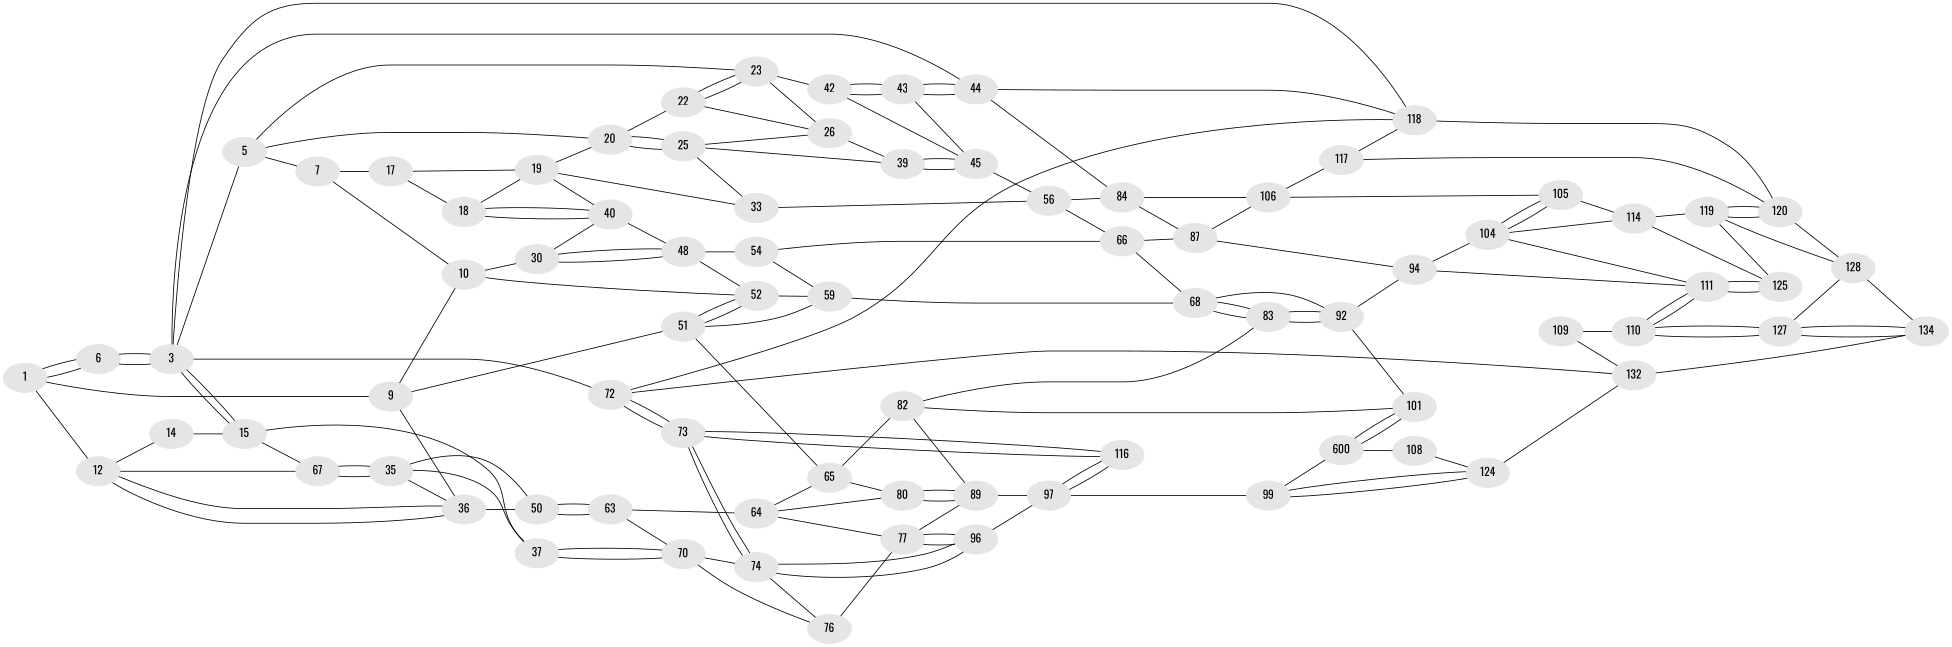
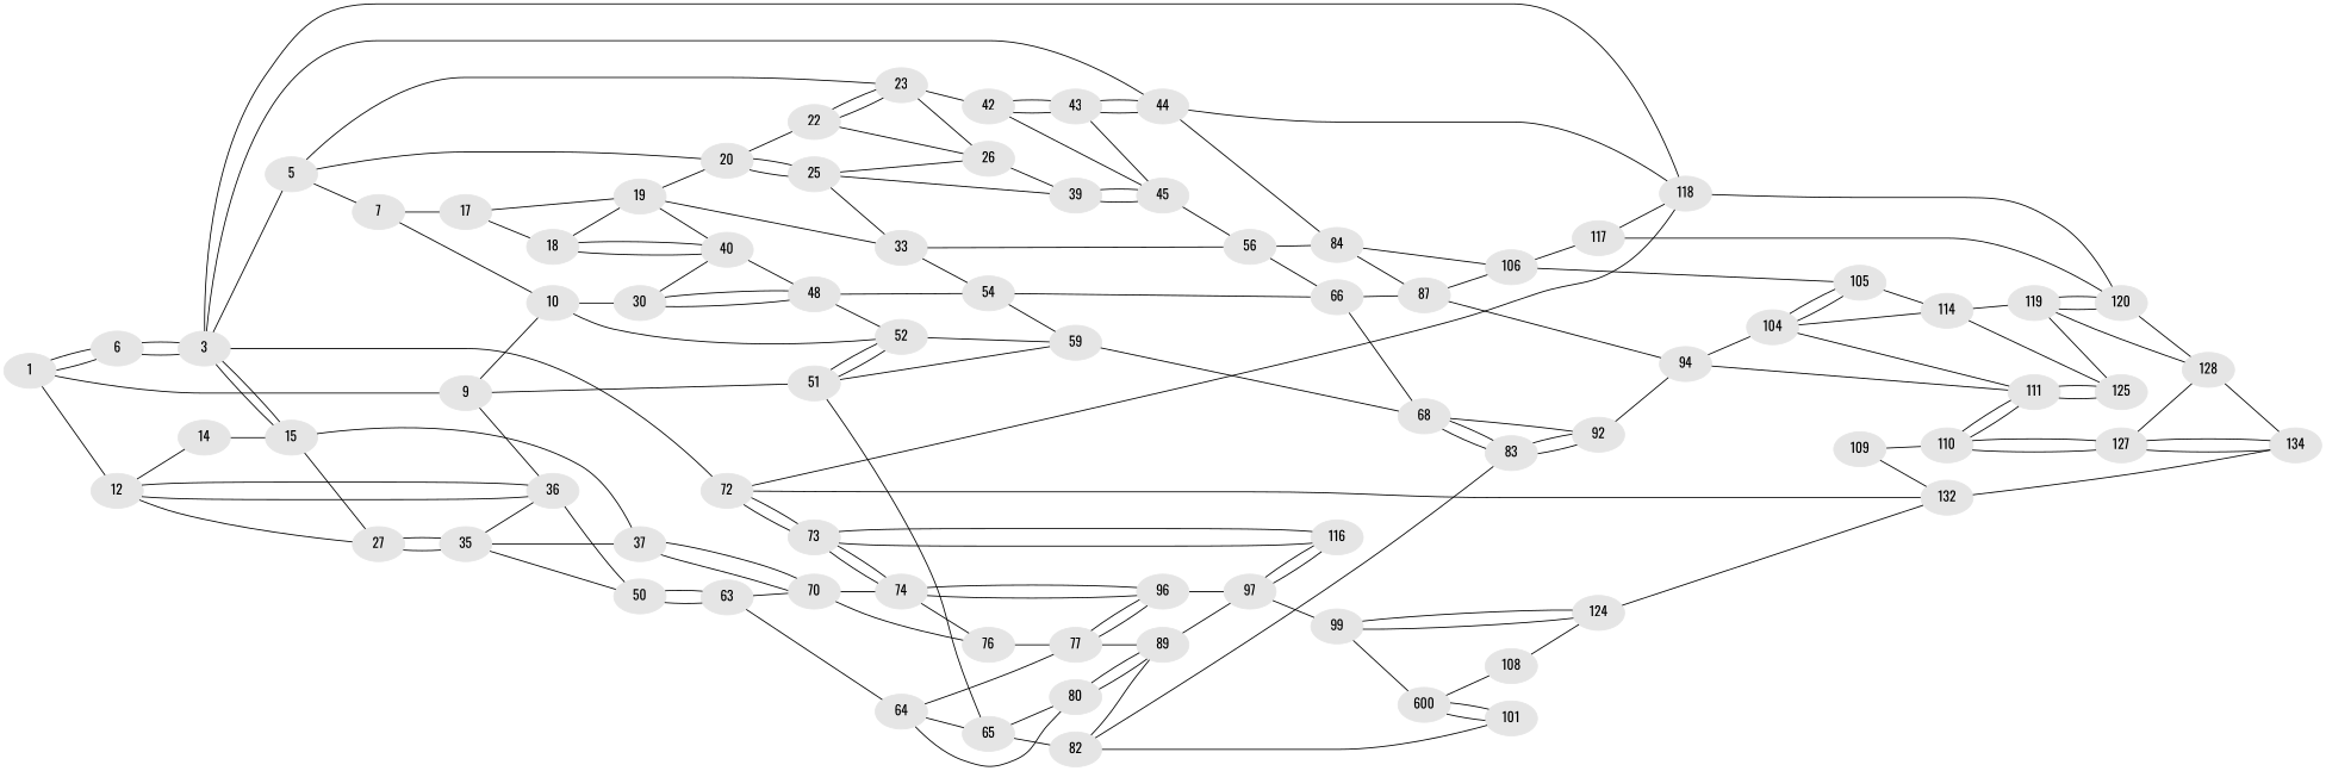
  graph {
    fontname=Oswald
    rankdir=LR
    node [color=gray90 fontname=Oswald style=filled]
    edge [fontname=Oswald]
    1 [super="+8"]
    n2 [label=6]
    9 [super="+47"]
    12 [super="+13"]
    3 [super="+4"]
    10 [super="+29"]
    36 [super="+46"]
    51 [super="+61"]
    14
-   27 [label=67]
+   27
    5 [super="+6"]
    15 [super="+16"]
    44 [super="+86"]
    72 [super="+130"]
    118 [super="+122"]
    7 [super="+11"]
    20 [super="+21"]
    23 [super="+24"]
    37
    84 [super="+85"]
    73
    132 [super="+133"]
    120 [super="+121"]
    17
    22
    25 [super="+34"]
    26 [super="+28"]
    42
    30 [super="+31"]
    52 [super="+53"]
    18
    19 [super="+32"]
    50
    59 [super="+62"]
    65 [super="+81"]
    40 [super="+41"]
    48 [super="+49"]
    35 [super="+38"]
    70 [super="+71"]
    33 [super="+55"]
    54 [super="+60"]
    56 [super="+57"]
    39
    45 [super="+58"]
    43
    66 [super="+67"]
    63
    74 [super="+75"]
    76
    87 [super="+88"]
    n51 [label=106 super="+106"]
    64 [super="+79"]
    68 [super="+69"]
    80
    82 [super="+90"]
    83
    92 [super="+93"]
    77 [super="+78"]
    96
    89 [super="+91"]
    101 [super="+102"]
    94 [super="+95"]
    116
    134
    97 [super="+98"]
    105
    117
    104 [super="+113"]
    111 [super="+112"]
    99
    114 [super="+115"]
    125
    n73 [label=600 super="+107"]
    124 [super="+131"]
    108
    119 [super="+126"]
    109
    110
    127
    128 [super="+129"]
    1 -- n2
    1 -- n2
    1 -- 9
    1 -- 12
    n2 -- 3
    n2 -- 3
    9 -- 10
    9 -- 36
    9 -- 51
    12 -- 36
    12 -- 36
    12 -- 14
    12 -- 27
    3 -- 5
    3 -- 15
    3 -- 15
    3 -- 44
    3 -- 72
    3 -- 118
    10 -- 30
    10 -- 52
    36 -- 50
    51 -- 52
    51 -- 52
    51 -- 59
    51 -- 65
    14 -- 15
    27 -- 35
    27 -- 35
    5 -- 7
    5 -- 20
    5 -- 23
    15 -- 27
    15 -- 37
    44 -- 118
    44 -- 84
    72 -- 118
    72 -- 73
    72 -- 73
    72 -- 132
    118 -- 120
    7 -- 10
    7 -- 17
    20 -- 22
    20 -- 25
    20 -- 25
    23 -- 26
    23 -- 42
    37 -- 70
    37 -- 70
    84 -- 87
    84 -- n51
    73 -- 74
    73 -- 74
    73 -- 116
    73 -- 116
    132 -- 134
    120 -- 128
    17 -- 18
    17 -- 19
    22 -- 23
    22 -- 23
    22 -- 26
    25 -- 26
    25 -- 33
    25 -- 39
    26 -- 39
    42 -- 45
    42 -- 43
    42 -- 43
    30 -- 40
    30 -- 48
    30 -- 48
    52 -- 59
    18 -- 19
    18 -- 40
    18 -- 40
    19 -- 20
    19 -- 40
    19 -- 33
    50 -- 63
    50 -- 63
    59 -- 68
    65 -- 80
    65 -- 82
    40 -- 48
    48 -- 52
    48 -- 54
    35 -- 36
    35 -- 37
    35 -- 50
    70 -- 74
    70 -- 76
+   33 -- 54
    33 -- 56
    54 -- 59
    54 -- 66
    56 -- 84
    56 -- 66
    39 -- 45
    39 -- 45
    45 -- 56
    43 -- 44
    43 -- 44
    43 -- 45
    66 -- 87
    66 -- 68
    63 -- 70
    63 -- 64
    74 -- 76
    74 -- 96
    74 -- 96
    76 -- 77
    87 -- n51
    87 -- 94
    n51 -- 105
    n51 -- 117
    64 -- 65
    64 -- 80
    64 -- 77
    68 -- 83
    68 -- 83
    68 -- 92
    80 -- 89
    80 -- 89
    82 -- 83
    82 -- 89
    82 -- 101
    83 -- 92
    83 -- 92
-   92 -- 101
    92 -- 94
    77 -- 96
    77 -- 96
    77 -- 89
    96 -- 97
    89 -- 97
    94 -- 104
    94 -- 111
    97 -- 116
    97 -- 116
    97 -- 99
    105 -- 114
    117 -- 118
    117 -- 120
    104 -- 105
    104 -- 105
    104 -- 111
    104 -- 114
    111 -- 125
    111 -- 125
    99 -- n73
    99 -- 124
    99 -- 124
    114 -- 125
    114 -- 119
    n73 -- 101 [weight=2]
    n73 -- 101
    n73 -- 108
    124 -- 132
    108 -- 124
    119 -- 120
    119 -- 120
    119 -- 125
    119 -- 128
    109 -- 132
    109 -- 110
    110 -- 111
    110 -- 111
    110 -- 127
    110 -- 127
    127 -- 134
    127 -- 134
    127 -- 128
    128 -- 134
  }
